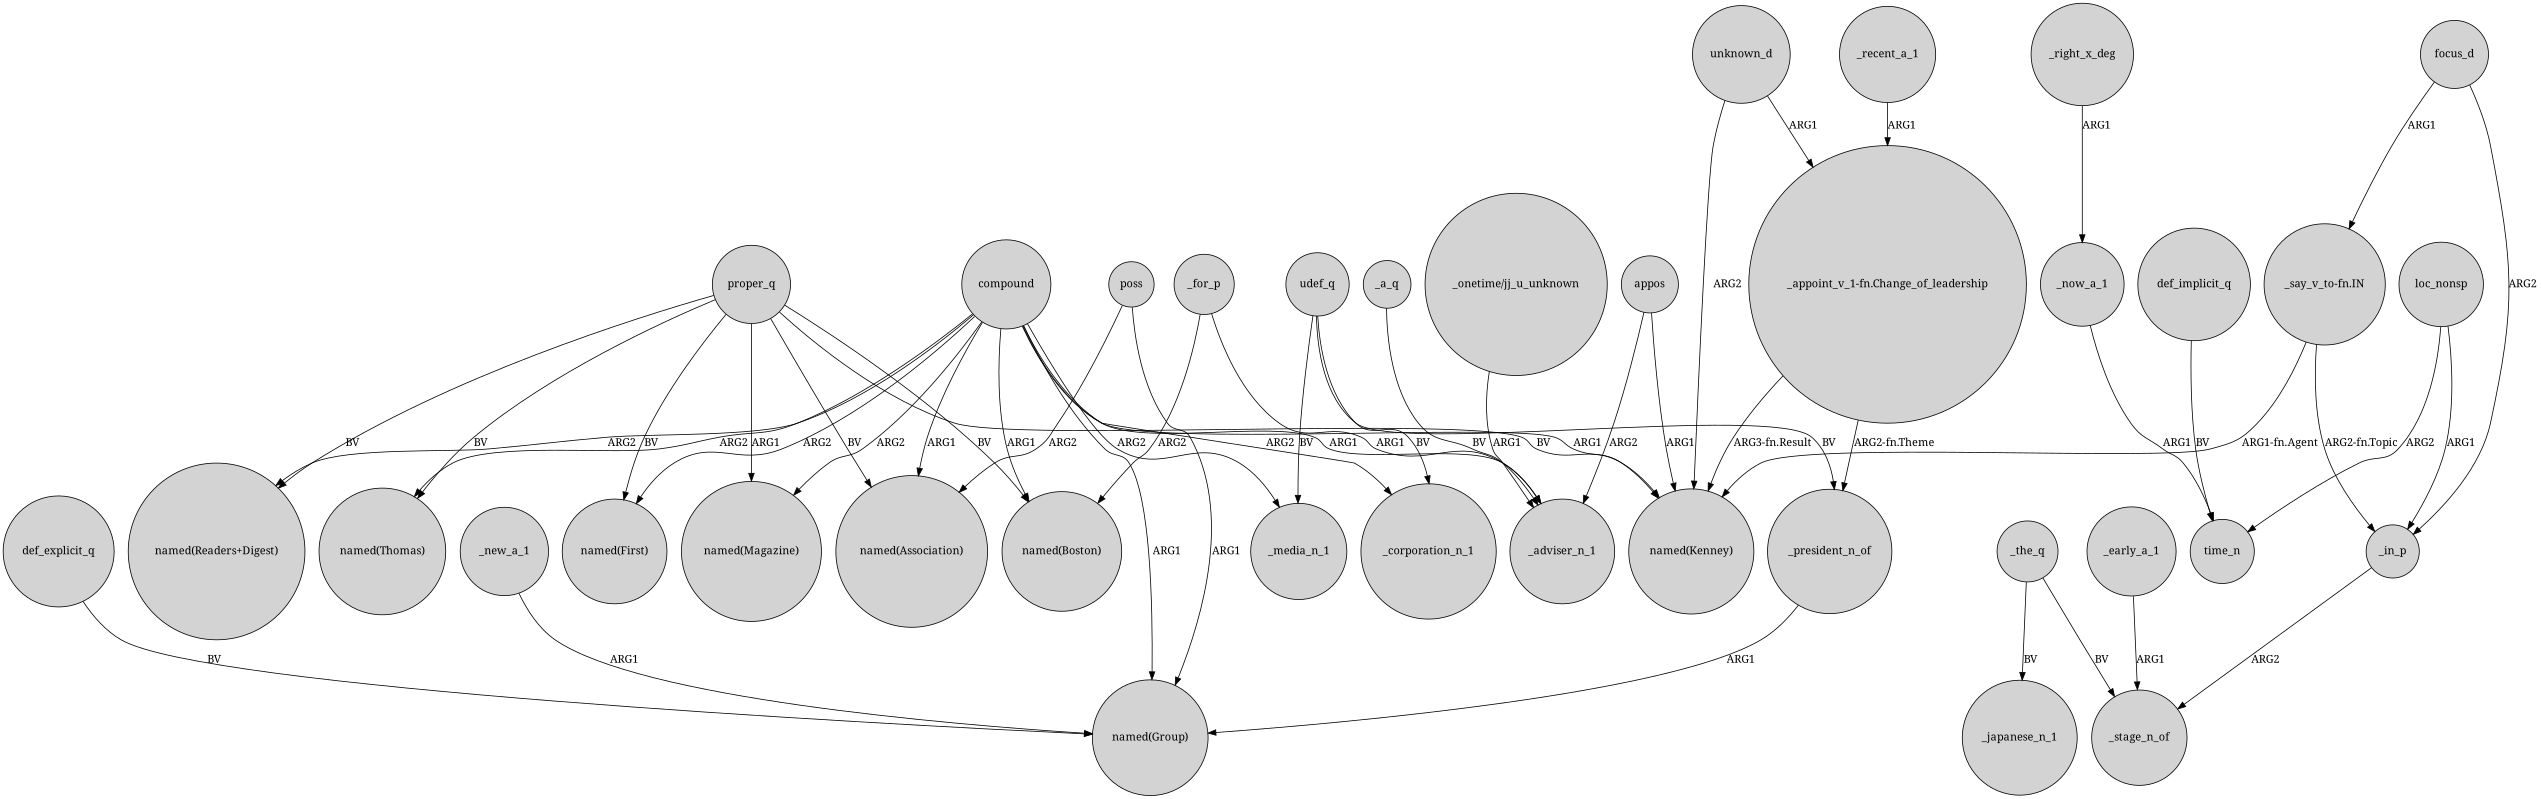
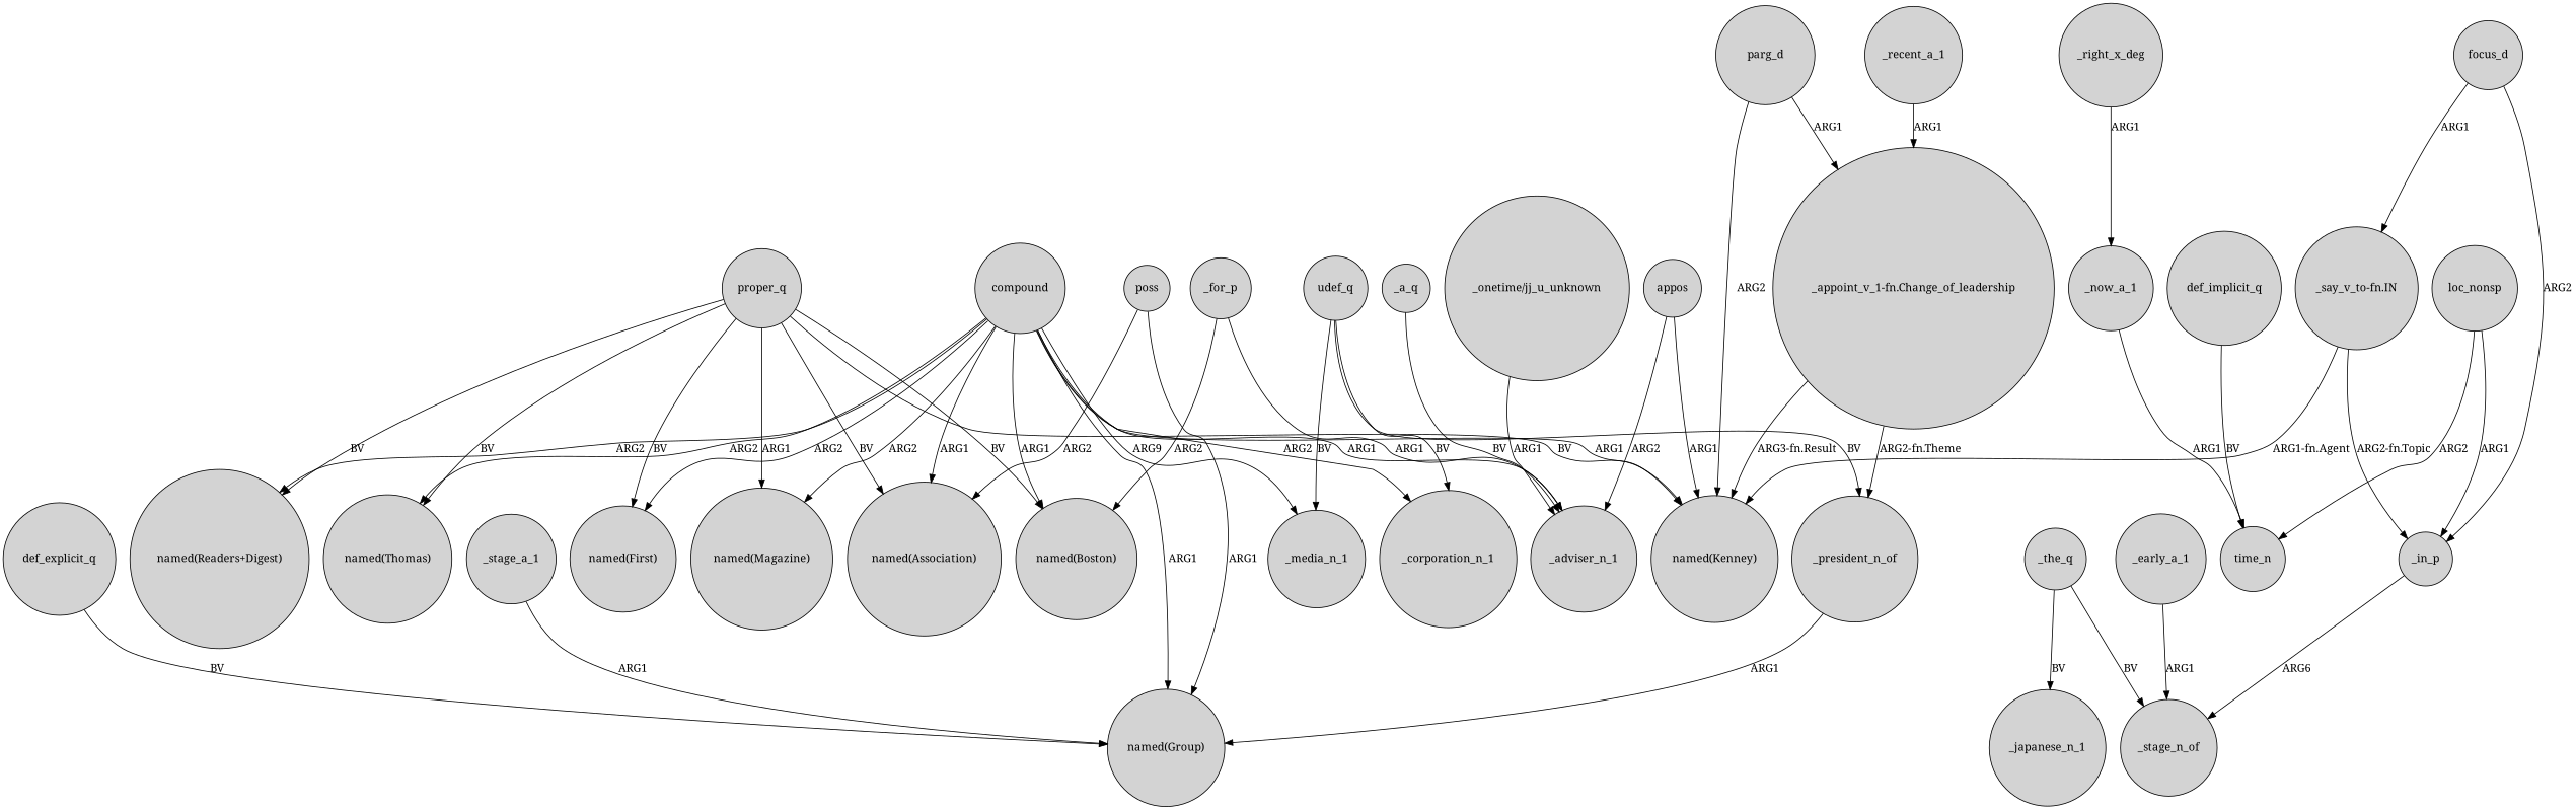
  digraph {
    fontname="Noto Serif"
    node [fontname="Noto Serif" shape=circle style=filled]
    edge [fontname="Noto Serif"]
    "_say_v_to-fn.IN"
    "named(Kenney)"
    _in_p
    _stage_n_of
    appos
    _adviser_n_1
    compound
    "named(Readers+Digest)"
    "named(Boston)"
    "named(Magazine)"
    _corporation_n_1
    "named(First)"
    _media_n_1
    "named(Group)"
    "named(Thomas)"
    "named(Association)"
    proper_q
    _the_q
    _japanese_n_1
    _a_q
    _for_p
    udef_q
    _president_n_of
-   parg_d [label=unknown_d]
+   parg_d
    "_appoint_v_1-fn.Change_of_leadership"
    loc_nonsp
    time_n
    focus_d
    def_explicit_q
    _right_x_deg
    _now_a_1
    poss
-   _new_a_1
+   _new_a_1 [label=_stage_a_1]
    "_onetime/jj_u_unknown"
    _recent_a_1
    _early_a_1
    def_implicit_q
    "_say_v_to-fn.IN" -> "named(Kenney)" [label="ARG1-fn.Agent"]
    "_say_v_to-fn.IN" -> _in_p [label="ARG2-fn.Topic"]
-   _in_p -> _stage_n_of [label=ARG2]
+   _in_p -> _stage_n_of [label=ARG6]
    appos -> "named(Kenney)" [label=ARG1]
    appos -> _adviser_n_1 [label=ARG2]
    compound -> "named(Kenney)" [label=ARG1]
    compound -> _adviser_n_1 [label=ARG1]
    compound -> "named(Readers+Digest)" [label=ARG2]
    compound -> "named(Boston)" [label=ARG1]
    compound -> "named(Magazine)" [label=ARG2]
    compound -> _corporation_n_1 [label=ARG2]
    compound -> "named(First)" [label=ARG2]
-   compound -> _media_n_1 [label=ARG2]
+   compound -> _media_n_1 [label=ARG9]
    compound -> "named(Group)" [label=ARG1]
    compound -> "named(Thomas)" [label=ARG2]
    compound -> "named(Association)" [label=ARG1]
    proper_q -> "named(Kenney)" [label=BV]
    proper_q -> "named(Readers+Digest)" [label=BV]
    proper_q -> "named(Boston)" [label=BV]
    proper_q -> "named(Magazine)" [label=ARG1]
    proper_q -> "named(First)" [label=BV]
    proper_q -> "named(Thomas)" [label=BV]
    proper_q -> "named(Association)" [label=BV]
    _the_q -> _stage_n_of [label=BV]
    _the_q -> _japanese_n_1 [label=BV]
    _a_q -> _adviser_n_1 [label=BV]
    _for_p -> _adviser_n_1 [label=ARG1]
    _for_p -> "named(Boston)" [label=ARG2]
    udef_q -> _corporation_n_1 [label=BV]
    udef_q -> _media_n_1 [label=BV]
    udef_q -> _president_n_of [label=BV]
    _president_n_of -> "named(Group)" [label=ARG1]
    parg_d -> "named(Kenney)" [label=ARG2]
    parg_d -> "_appoint_v_1-fn.Change_of_leadership" [label=ARG1]
    "_appoint_v_1-fn.Change_of_leadership" -> "named(Kenney)" [label="ARG3-fn.Result"]
    "_appoint_v_1-fn.Change_of_leadership" -> _president_n_of [label="ARG2-fn.Theme"]
    loc_nonsp -> _in_p [label=ARG1]
    loc_nonsp -> time_n [label=ARG2]
    focus_d -> "_say_v_to-fn.IN" [label=ARG1]
    focus_d -> _in_p [label=ARG2]
    def_explicit_q -> "named(Group)" [label=BV]
    _right_x_deg -> _now_a_1 [label=ARG1]
    _now_a_1 -> time_n [label=ARG1]
    poss -> "named(Group)" [label=ARG1]
    poss -> "named(Association)" [label=ARG2]
    _new_a_1 -> "named(Group)" [label=ARG1]
    "_onetime/jj_u_unknown" -> _adviser_n_1 [label=ARG1]
    _recent_a_1 -> "_appoint_v_1-fn.Change_of_leadership" [label=ARG1]
    _early_a_1 -> _stage_n_of [label=ARG1]
    def_implicit_q -> time_n [label=BV]
  }
